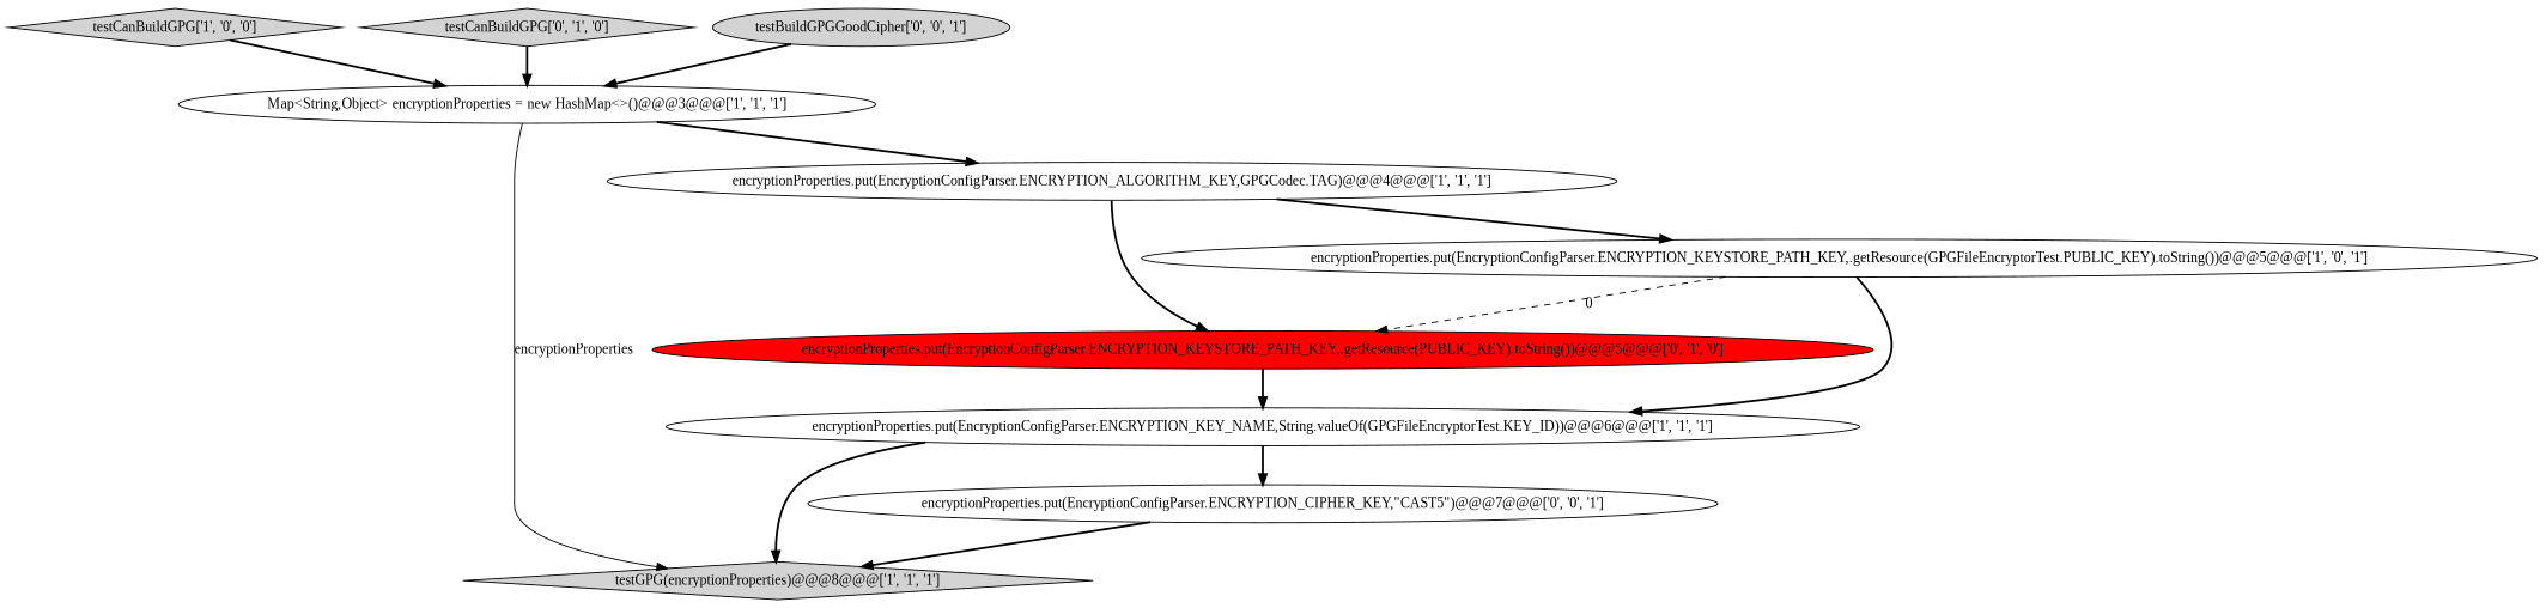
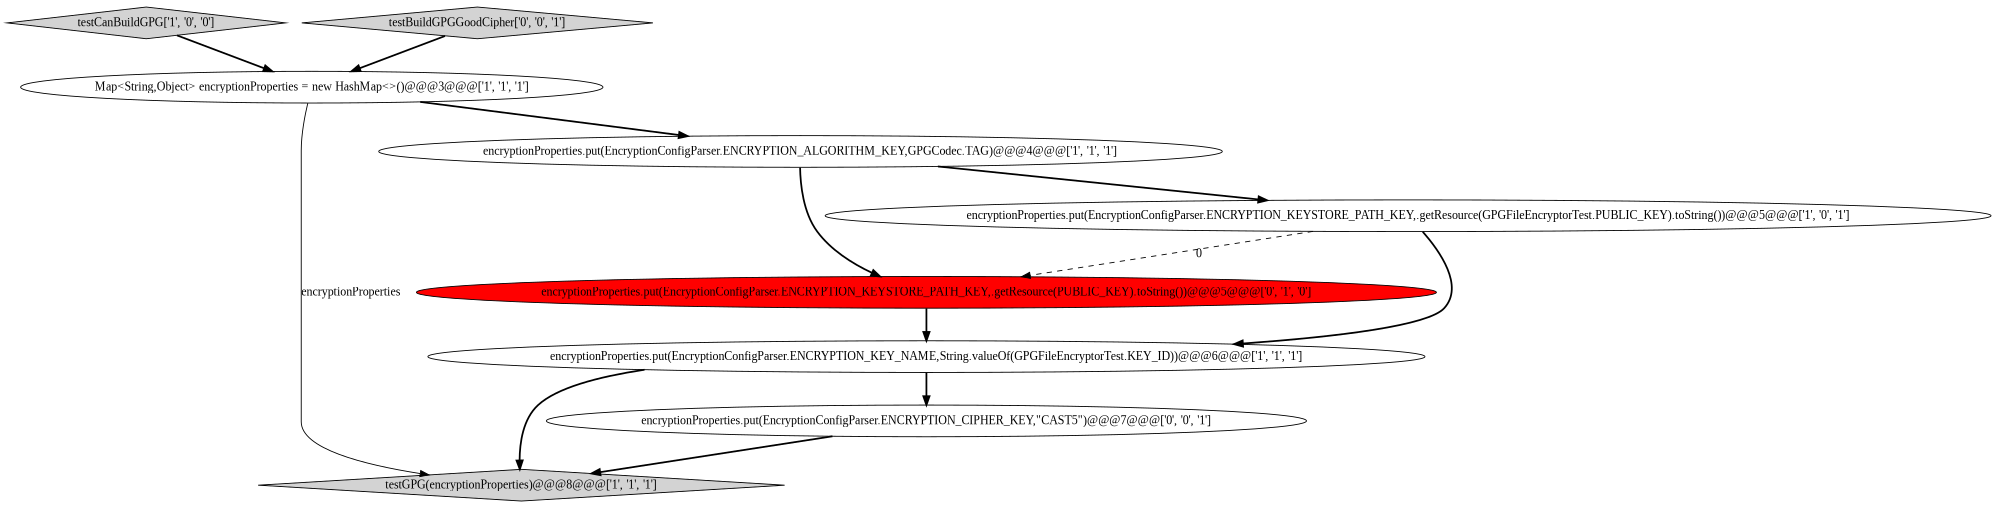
  digraph {
    fontname="Liberation Serif"
    node [fillcolor=white fontname="Liberation Serif" shape=ellipse style=filled]
    edge [fontname="Liberation Serif" style=bold]
    n1 [fillcolor=lightgray label="testCanBuildGPG['1', '0', '0']" shape=diamond]
    n2 [label="Map<String,Object> encryptionProperties = new HashMap<>()@@@3@@@['1', '1', '1']"]
    n3 [fillcolor=lightgray label="testGPG(encryptionProperties)@@@8@@@['1', '1', '1']" shape=diamond]
    n4 [label="encryptionProperties.put(EncryptionConfigParser.ENCRYPTION_ALGORITHM_KEY,GPGCodec.TAG)@@@4@@@['1', '1', '1']"]
    n5 [label="encryptionProperties.put(EncryptionConfigParser.ENCRYPTION_KEY_NAME,String.valueOf(GPGFileEncryptorTest.KEY_ID))@@@6@@@['1', '1', '1']"]
    n6 [label="encryptionProperties.put(EncryptionConfigParser.ENCRYPTION_CIPHER_KEY,\"CAST5\")@@@7@@@['0', '0', '1']"]
-   n7 [fillcolor=lightgray label="testCanBuildGPG['0', '1', '0']" shape=diamond]
    n8 [fillcolor=red label="encryptionProperties.put(EncryptionConfigParser.ENCRYPTION_KEYSTORE_PATH_KEY,.getResource(PUBLIC_KEY).toString())@@@5@@@['0', '1', '0']"]
    n9 [label="encryptionProperties.put(EncryptionConfigParser.ENCRYPTION_KEYSTORE_PATH_KEY,.getResource(GPGFileEncryptorTest.PUBLIC_KEY).toString())@@@5@@@['1', '0', '1']"]
-   n10 [fillcolor=lightgray label="testBuildGPGGoodCipher['0', '0', '1']"]
+   n10 [fillcolor=lightgray label="testBuildGPGGoodCipher['0', '0', '1']" shape=diamond]
    n1 -> n2
    n2 -> n3 [label=encryptionProperties style=solid]
    n2 -> n4
    n4 -> n8
    n4 -> n9
    n5 -> n3
    n5 -> n6
    n6 -> n3
-   n7 -> n2
    n8 -> n5
    n9 -> n5
    n9 -> n8 [label=0 style=dashed]
    n10 -> n2
  }
